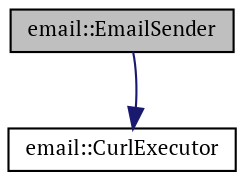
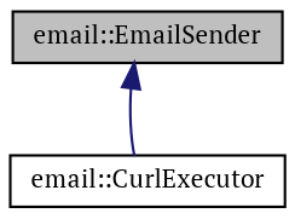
  digraph {
    fontname="PT Serif"
    node [color=black fontname="PT Serif" fontsize=10 shape=record style=filled]
    n1 [fillcolor=grey75 fontcolor=black height=0.2 label="email::EmailSender" width=0.4]
    n2 [fillcolor=white height=0.2 label="email::CurlExecutor" width=0.4]
-   n2 -> n1 [color=midnightblue dir=back fontname="PT Serif" fontsize=10 labelfontname=Helvetica labelfontsize=10 style=solid]
+   n1 -> n2 [color=midnightblue dir=back fontname="PT Serif" fontsize=10 labelfontname=Helvetica labelfontsize=10 style=solid]
  }
